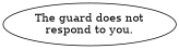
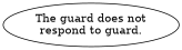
  digraph {
    rankdir=LR
-   n1 [color="#000000" fillcolor="#FFFFFF" label="The guard does not\nrespond to you." style=filled]
+   n1 [color="#000000" fillcolor="#FFFFFF" label="The guard does not\nrespond to guard." style=filled]
  }
